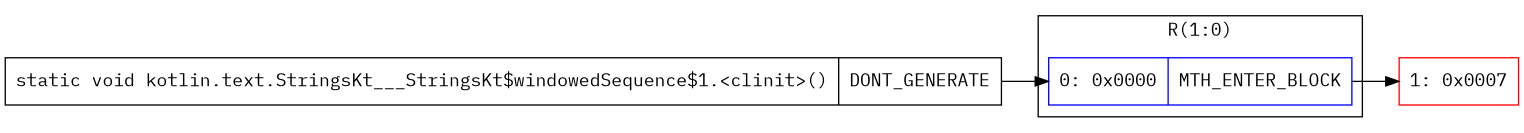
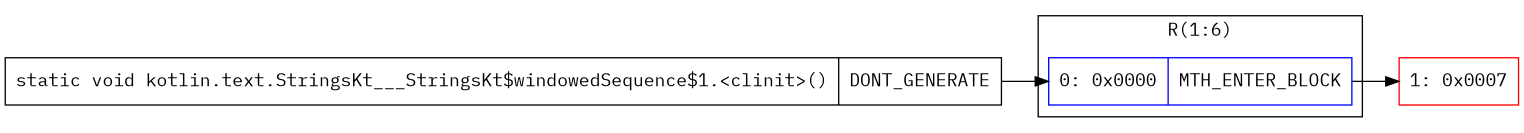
  digraph {
    rankdir=LR
    fontname="IBM Plex Mono"
    node [shape=record fontname="IBM Plex Mono"]
    edge [fontname="IBM Plex Mono"]
    n1 [color=blue label="{0\:\ 0x0000|MTH_ENTER_BLOCK\l}"]
    n2 [color=red label="{1\:\ 0x0007}"]
    n3 [label="{static void kotlin.text.StringsKt___StringsKt$windowedSequence$1.\<clinit\>()  | DONT_GENERATE\l}"]
    subgraph cluster_1 {
-     label="R(1:0)"
+     label="R(1:6)"
      n1
    }
    n1 -> n2
    n3 -> n1
  }
